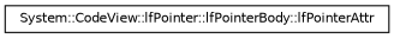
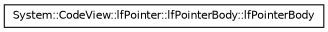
  digraph {
    rankdir=LR
-   n1 [color=black fillcolor=white fontname=Helvetica fontsize=10 height=0.2 label="System::CodeView::lfPointer::lfPointerBody::lfPointerAttr" shape=record style=filled width=0.4]
+   n1 [color=black fillcolor=white fontname=Helvetica fontsize=10 height=0.2 label="System::CodeView::lfPointer::lfPointerBody::lfPointerBody" shape=record style=filled width=0.4]
  }
